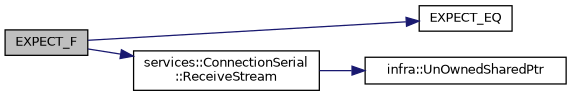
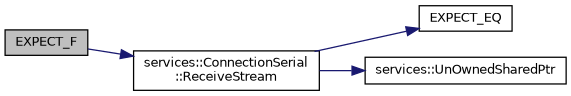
  digraph {
    rankdir=LR
    node [color=black fillcolor=white fontname=Helvetica fontsize=10 shape=record style=filled]
    edge [color=midnightblue fontname=Helvetica fontsize=10 labelfontname=Helvetica labelfontsize=10 style=solid]
    n1 [fillcolor=grey75 fontcolor=black height=0.2 label=EXPECT_F width=0.4]
    n2 [height=0.2 label=EXPECT_EQ width=0.4]
    n3 [height=0.2 label="services::ConnectionSerial\l::ReceiveStream" width=0.4]
-   n4 [height=0.2 label="infra::UnOwnedSharedPtr" width=0.4]
-   n1 -> n2
+   n4 [height=0.2 label="services::UnOwnedSharedPtr" width=0.4]
+   n3 -> n2
    n1 -> n3
    n3 -> n4
  }
